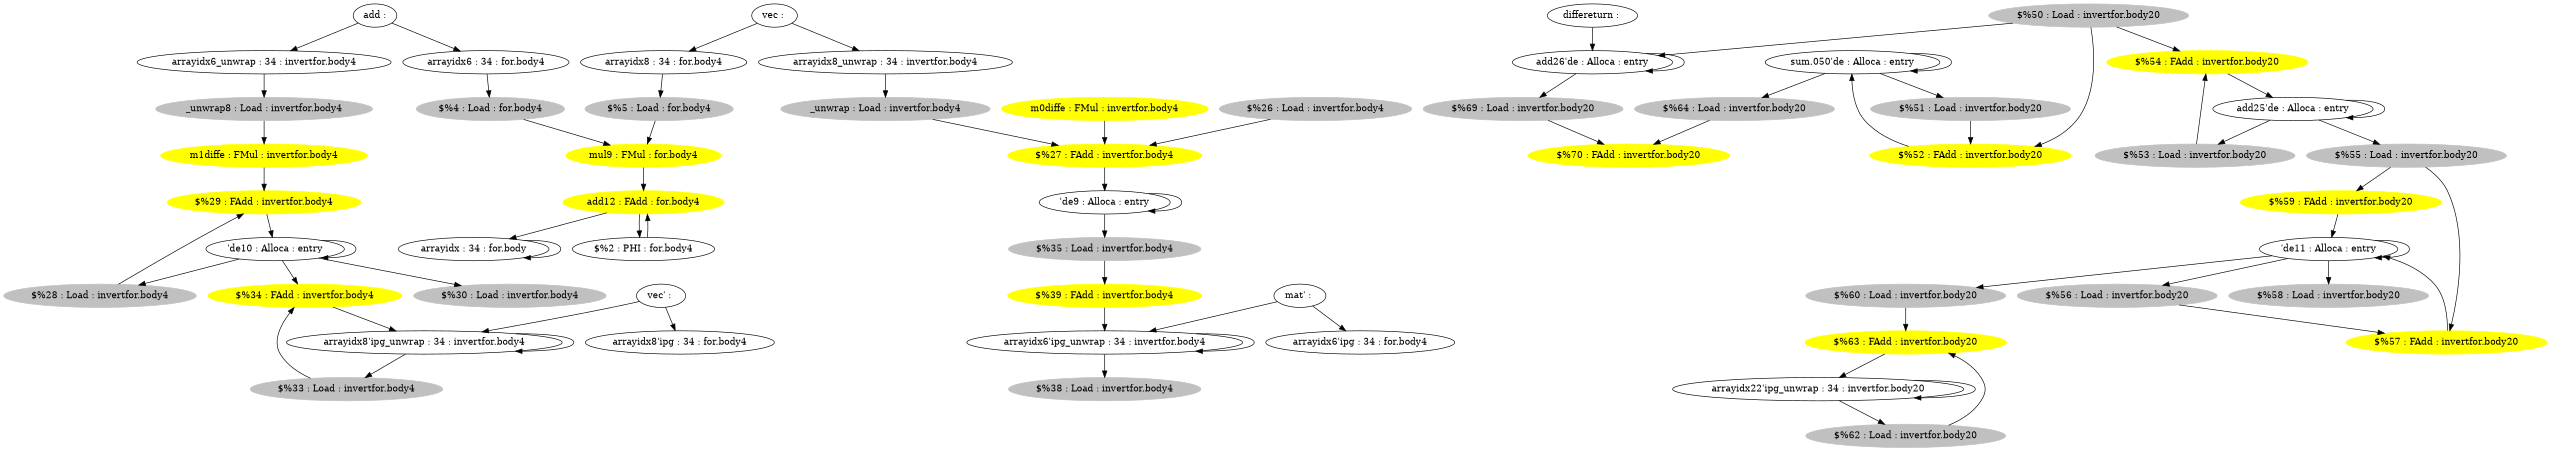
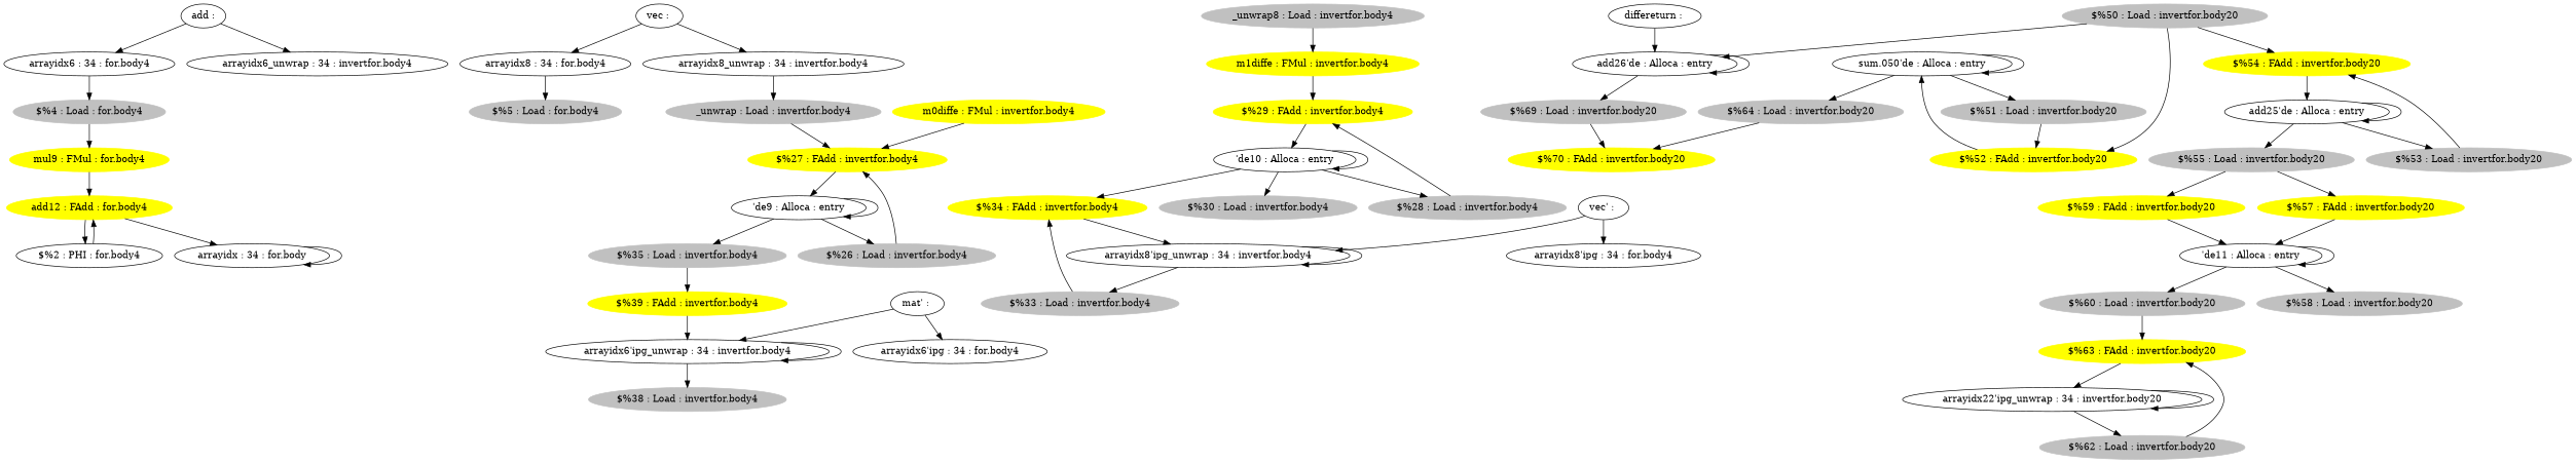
  digraph {
    node [style=filled]
    "add12 : FAdd : for.body4" [color=yellow]
    "$%2 : PHI : for.body4" [style=""]
    "arrayidx : 34 : for.body" [style=""]
    "$%4 : Load : for.body4" [color=gray]
    "mul9 : FMul : for.body4" [color=yellow]
    "arrayidx6 : 34 : for.body4" [style=""]
    "$%5 : Load : for.body4" [color=gray]
    "arrayidx8 : 34 : for.body4" [style=""]
    n9 [label="add :" style=""]
    "arrayidx6_unwrap : 34 : invertfor.body4" [style=""]
    "_unwrap8 : Load : invertfor.body4" [color=gray]
    "m1diffe : FMul : invertfor.body4" [color=yellow]
    "mat' : " [style=""]
    "arrayidx6'ipg : 34 : for.body4" [style=""]
    "arrayidx6'ipg_unwrap : 34 : invertfor.body4" [style=""]
    "$%38 : Load : invertfor.body4" [color=gray]
    "vec : " [style=""]
    "arrayidx8_unwrap : 34 : invertfor.body4" [style=""]
    "_unwrap : Load : invertfor.body4" [color=gray]
    "$%27 : FAdd : invertfor.body4" [color=yellow]
    "vec' : " [style=""]
    "arrayidx8'ipg_unwrap : 34 : invertfor.body4" [style=""]
    "arrayidx8'ipg : 34 : for.body4" [style=""]
    "$%33 : Load : invertfor.body4" [color=gray]
    "$%34 : FAdd : invertfor.body4" [color=yellow]
    "differeturn : " [style=""]
    "add26'de : Alloca : entry" [style=""]
    "$%69 : Load : invertfor.body20" [color=gray]
    "$%70 : FAdd : invertfor.body20" [color=yellow]
    "$%50 : Load : invertfor.body20" [color=gray]
    "$%52 : FAdd : invertfor.body20" [color=yellow]
    "$%54 : FAdd : invertfor.body20" [color=yellow]
    "sum.050'de : Alloca : entry" [style=""]
    "add25'de : Alloca : entry" [style=""]
    "m0diffe : FMul : invertfor.body4" [color=yellow]
    "'de9 : Alloca : entry" [style=""]
    "$%35 : Load : invertfor.body4" [color=gray]
    "$%26 : Load : invertfor.body4" [color=gray]
    "$%29 : FAdd : invertfor.body4" [color=yellow]
    "'de10 : Alloca : entry" [style=""]
    "$%30 : Load : invertfor.body4" [color=gray]
    "$%28 : Load : invertfor.body4" [color=gray]
    "$%39 : FAdd : invertfor.body4" [color=yellow]
    "$%51 : Load : invertfor.body20" [color=gray]
    "$%64 : Load : invertfor.body20" [color=gray]
    "$%55 : Load : invertfor.body20" [color=gray]
    "$%53 : Load : invertfor.body20" [color=gray]
    "$%59 : FAdd : invertfor.body20" [color=yellow]
    "$%57 : FAdd : invertfor.body20" [color=yellow]
    "'de11 : Alloca : entry" [style=""]
-   "$%56 : Load : invertfor.body20" [color=gray]
    "$%60 : Load : invertfor.body20" [color=gray]
    "$%58 : Load : invertfor.body20" [color=gray]
    "$%63 : FAdd : invertfor.body20" [color=yellow]
    "arrayidx22'ipg_unwrap : 34 : invertfor.body20" [style=""]
    "$%62 : Load : invertfor.body20" [color=gray]
    "add12 : FAdd : for.body4" -> "$%2 : PHI : for.body4"
    "add12 : FAdd : for.body4" -> "arrayidx : 34 : for.body"
    "$%2 : PHI : for.body4" -> "add12 : FAdd : for.body4"
    "arrayidx : 34 : for.body" -> "arrayidx : 34 : for.body"
    "$%4 : Load : for.body4" -> "mul9 : FMul : for.body4"
    "mul9 : FMul : for.body4" -> "add12 : FAdd : for.body4"
    "arrayidx6 : 34 : for.body4" -> "$%4 : Load : for.body4"
-   "$%5 : Load : for.body4" -> "mul9 : FMul : for.body4"
    "arrayidx8 : 34 : for.body4" -> "$%5 : Load : for.body4"
    n9 -> "arrayidx6 : 34 : for.body4"
    n9 -> "arrayidx6_unwrap : 34 : invertfor.body4"
-   "arrayidx6_unwrap : 34 : invertfor.body4" -> "_unwrap8 : Load : invertfor.body4"
    "_unwrap8 : Load : invertfor.body4" -> "m1diffe : FMul : invertfor.body4"
    "m1diffe : FMul : invertfor.body4" -> "$%29 : FAdd : invertfor.body4"
    "mat' : " -> "arrayidx6'ipg : 34 : for.body4"
    "mat' : " -> "arrayidx6'ipg_unwrap : 34 : invertfor.body4"
    "arrayidx6'ipg_unwrap : 34 : invertfor.body4" -> "arrayidx6'ipg_unwrap : 34 : invertfor.body4"
    "arrayidx6'ipg_unwrap : 34 : invertfor.body4" -> "$%38 : Load : invertfor.body4"
    "vec : " -> "arrayidx8 : 34 : for.body4"
    "vec : " -> "arrayidx8_unwrap : 34 : invertfor.body4"
    "arrayidx8_unwrap : 34 : invertfor.body4" -> "_unwrap : Load : invertfor.body4"
    "_unwrap : Load : invertfor.body4" -> "$%27 : FAdd : invertfor.body4"
    "$%27 : FAdd : invertfor.body4" -> "'de9 : Alloca : entry"
    "vec' : " -> "arrayidx8'ipg_unwrap : 34 : invertfor.body4"
    "vec' : " -> "arrayidx8'ipg : 34 : for.body4"
    "arrayidx8'ipg_unwrap : 34 : invertfor.body4" -> "arrayidx8'ipg_unwrap : 34 : invertfor.body4"
    "arrayidx8'ipg_unwrap : 34 : invertfor.body4" -> "$%33 : Load : invertfor.body4"
    "$%33 : Load : invertfor.body4" -> "$%34 : FAdd : invertfor.body4"
    "$%34 : FAdd : invertfor.body4" -> "arrayidx8'ipg_unwrap : 34 : invertfor.body4"
    "differeturn : " -> "add26'de : Alloca : entry"
    "add26'de : Alloca : entry" -> "add26'de : Alloca : entry"
    "add26'de : Alloca : entry" -> "$%69 : Load : invertfor.body20"
    "$%69 : Load : invertfor.body20" -> "$%70 : FAdd : invertfor.body20"
    "$%50 : Load : invertfor.body20" -> "add26'de : Alloca : entry"
    "$%50 : Load : invertfor.body20" -> "$%52 : FAdd : invertfor.body20"
    "$%50 : Load : invertfor.body20" -> "$%54 : FAdd : invertfor.body20"
    "$%52 : FAdd : invertfor.body20" -> "sum.050'de : Alloca : entry"
    "$%54 : FAdd : invertfor.body20" -> "add25'de : Alloca : entry"
    "sum.050'de : Alloca : entry" -> "sum.050'de : Alloca : entry"
    "sum.050'de : Alloca : entry" -> "$%51 : Load : invertfor.body20"
    "sum.050'de : Alloca : entry" -> "$%64 : Load : invertfor.body20"
    "add25'de : Alloca : entry" -> "add25'de : Alloca : entry"
    "add25'de : Alloca : entry" -> "$%55 : Load : invertfor.body20"
    "add25'de : Alloca : entry" -> "$%53 : Load : invertfor.body20"
    "m0diffe : FMul : invertfor.body4" -> "$%27 : FAdd : invertfor.body4"
    "'de9 : Alloca : entry" -> "'de9 : Alloca : entry"
    "'de9 : Alloca : entry" -> "$%35 : Load : invertfor.body4"
+   "'de9 : Alloca : entry" -> "$%26 : Load : invertfor.body4"
    "$%35 : Load : invertfor.body4" -> "$%39 : FAdd : invertfor.body4"
    "$%26 : Load : invertfor.body4" -> "$%27 : FAdd : invertfor.body4"
    "$%29 : FAdd : invertfor.body4" -> "'de10 : Alloca : entry"
    "'de10 : Alloca : entry" -> "$%34 : FAdd : invertfor.body4"
    "'de10 : Alloca : entry" -> "'de10 : Alloca : entry"
    "'de10 : Alloca : entry" -> "$%30 : Load : invertfor.body4"
    "'de10 : Alloca : entry" -> "$%28 : Load : invertfor.body4"
    "$%28 : Load : invertfor.body4" -> "$%29 : FAdd : invertfor.body4"
    "$%39 : FAdd : invertfor.body4" -> "arrayidx6'ipg_unwrap : 34 : invertfor.body4"
    "$%51 : Load : invertfor.body20" -> "$%52 : FAdd : invertfor.body20"
    "$%64 : Load : invertfor.body20" -> "$%70 : FAdd : invertfor.body20"
    "$%55 : Load : invertfor.body20" -> "$%59 : FAdd : invertfor.body20"
    "$%55 : Load : invertfor.body20" -> "$%57 : FAdd : invertfor.body20"
    "$%53 : Load : invertfor.body20" -> "$%54 : FAdd : invertfor.body20"
    "$%59 : FAdd : invertfor.body20" -> "'de11 : Alloca : entry"
    "$%57 : FAdd : invertfor.body20" -> "'de11 : Alloca : entry"
    "'de11 : Alloca : entry" -> "'de11 : Alloca : entry"
-   "'de11 : Alloca : entry" -> "$%56 : Load : invertfor.body20"
    "'de11 : Alloca : entry" -> "$%60 : Load : invertfor.body20"
    "'de11 : Alloca : entry" -> "$%58 : Load : invertfor.body20"
-   "$%56 : Load : invertfor.body20" -> "$%57 : FAdd : invertfor.body20"
    "$%60 : Load : invertfor.body20" -> "$%63 : FAdd : invertfor.body20"
    "$%63 : FAdd : invertfor.body20" -> "arrayidx22'ipg_unwrap : 34 : invertfor.body20"
    "arrayidx22'ipg_unwrap : 34 : invertfor.body20" -> "arrayidx22'ipg_unwrap : 34 : invertfor.body20"
    "arrayidx22'ipg_unwrap : 34 : invertfor.body20" -> "$%62 : Load : invertfor.body20"
    "$%62 : Load : invertfor.body20" -> "$%63 : FAdd : invertfor.body20"
  }
